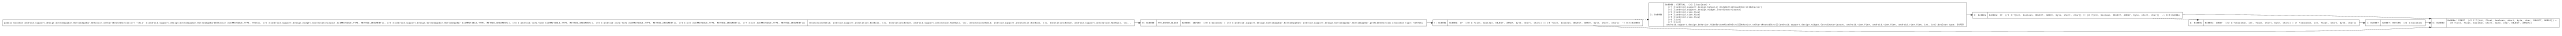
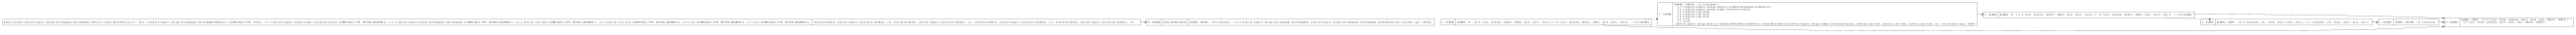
  digraph {
    fontname="Roboto Mono"
    rankdir=LR
    node [fontname="Roboto Mono" shape=record]
    edge [fontname="Roboto Mono"]
-   n1 [label="{0\:\ 0x0000|MTH_ENTER_BLOCK\l|0x0000: INVOKE  (r0 I:boolean) = (r3 I:android.support.design.bottomappbar.BottomAppBar) android.support.design.bottomappbar.BottomAppBar.getHideOnScroll():boolean type: VIRTUAL \l}"]
+   n1 [label="{0\:\ 0x0000|BUILD_ENTER_BLOCK\l|0x0000: INVOKE  (r0 I:boolean) = (r3 I:android.support.design.bottomappbar.BottomAppBar) android.support.design.bottomappbar.BottomAppBar.getHideOnScroll():boolean type: VIRTUAL \l}"]
    n2 [label="{1\:\ 0x0004|0x0004: IF  (r0 I:?[int, boolean, OBJECT, ARRAY, byte, short, char]) == (0 ?[int, boolean, OBJECT, ARRAY, byte, short, char])  \-\> B:5:0x000e \l}"]
    n3 [label="{2\:\ 0x0006|0x0006: VIRTUAL  (r2 I:boolean) = \l  (r1 I:android.support.design.behavior.HideBottomViewOnScrollBehavior)\l  (r2 I:android.support.design.widget.CoordinatorLayout)\l  (r3 I:android.view.View)\l  (r4 I:android.view.View)\l  (r5 I:android.view.View)\l  (r6 I:int)\l  (r7 I:int)\l android.support.design.behavior.HideBottomViewOnScrollBehavior.onStartNestedScroll(android.support.design.widget.CoordinatorLayout, android.view.View, android.view.View, android.view.View, int, int):boolean type: SUPER \l}"]
    n4 [label="{5\:\ 0x000e|0x000e: CONST  (r2 I:?[int, float, boolean, short, byte, char, OBJECT, ARRAY]) = \l  (0 ?[int, float, boolean, short, byte, char, OBJECT, ARRAY])\l \l}"]
    n5 [label="{3\:\ 0x000a|0x000a: IF  (r2 I:?[int, boolean, OBJECT, ARRAY, byte, short, char]) == (0 ?[int, boolean, OBJECT, ARRAY, byte, short, char])  \-\> B:5:0x000e \l}"]
    n6 [label="{4\:\ 0x000c|0x000c: CONST  (r2 I:?[boolean, int, float, short, byte, char]) = (1 ?[boolean, int, float, short, byte, char]) \l}"]
    n7 [label="{6\:\ 0x000f|0x000f: RETURN  (r2 I:boolean) \l}"]
    n8 [label="{public boolean android.support.design.bottomappbar.BottomAppBar.Behavior.onStartNestedScroll((r1 'this' I:android.support.design.bottomappbar.BottomAppBar$Behavior A[IMMUTABLE_TYPE, THIS]), (r2 I:android.support.design.widget.CoordinatorLayout A[IMMUTABLE_TYPE, METHOD_ARGUMENT]), (r3 I:android.support.design.bottomappbar.BottomAppBar A[IMMUTABLE_TYPE, METHOD_ARGUMENT]), (r4 I:android.view.View A[IMMUTABLE_TYPE, METHOD_ARGUMENT]), (r5 I:android.view.View A[IMMUTABLE_TYPE, METHOD_ARGUMENT]), (r6 I:int A[IMMUTABLE_TYPE, METHOD_ARGUMENT]), (r7 I:int A[IMMUTABLE_TYPE, METHOD_ARGUMENT]))  | Annotation[BUILD, android.support.annotation.NonNull, \{\}], Annotation[BUILD, android.support.annotation.NonNull, \{\}], Annotation[BUILD, android.support.annotation.NonNull, \{\}], Annotation[BUILD, android.support.annotation.NonNull, \{\}], , \l}"]
-   n1 -> n2
    n2 -> n3 [style=dashed]
    n2 -> n4
    n3 -> n5
    n5 -> n4
    n5 -> n6 [style=dashed]
    n6 -> n7
    n7 -> n4
    n8 -> n1
  }
